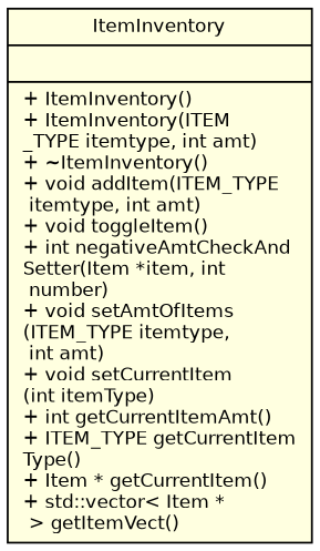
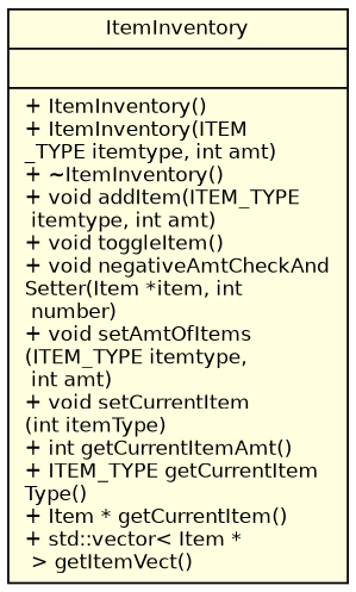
  digraph {
-   n1 [color=black fillcolor=lightyellow fontcolor=black fontname=Helvetica fontsize=10 height=0.2 label="{ItemInventory\n||+  ItemInventory()\l+  ItemInventory(ITEM\l_TYPE itemtype, int amt)\l+  ~ItemInventory()\l+ void addItem(ITEM_TYPE\l itemtype, int amt)\l+ void toggleItem()\l+ int negativeAmtCheckAnd\lSetter(Item *item, int\l number)\l+ void setAmtOfItems\l(ITEM_TYPE itemtype,\l int amt)\l+ void setCurrentItem\l(int itemType)\l+ int getCurrentItemAmt()\l+ ITEM_TYPE getCurrentItem\lType()\l+ Item * getCurrentItem()\l+ std::vector\< Item *\l \> getItemVect()\l}" shape=record style=filled width=0.4]
+   n1 [color=black fillcolor=lightyellow fontcolor=black fontname=Helvetica fontsize=10 height=0.2 label="{ItemInventory\n||+  ItemInventory()\l+  ItemInventory(ITEM\l_TYPE itemtype, int amt)\l+  ~ItemInventory()\l+ void addItem(ITEM_TYPE\l itemtype, int amt)\l+ void toggleItem()\l+ void negativeAmtCheckAnd\lSetter(Item *item, int\l number)\l+ void setAmtOfItems\l(ITEM_TYPE itemtype,\l int amt)\l+ void setCurrentItem\l(int itemType)\l+ int getCurrentItemAmt()\l+ ITEM_TYPE getCurrentItem\lType()\l+ Item * getCurrentItem()\l+ std::vector\< Item *\l \> getItemVect()\l}" shape=record style=filled width=0.4]
  }
